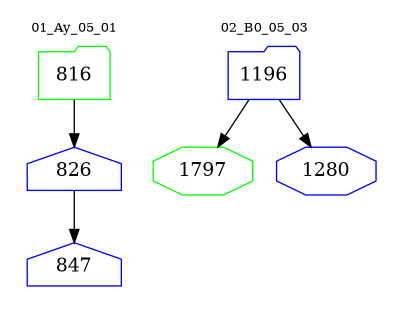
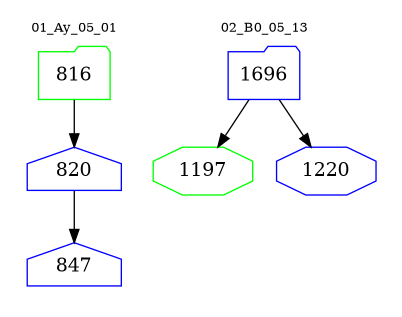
  digraph {
    node [color=blue shape=house]
    edge [color=black]
-   n1 [label=826]
+   n1 [label=820]
    n2 [color=green label=816 shape=folder]
    n3 [label=847]
-   n4 [label=1196 shape=folder]
-   n5 [color=green label=1797 shape=octagon]
-   n6 [label=1280 shape=octagon]
+   n4 [label=1696 shape=folder]
+   n5 [color=green label=1197 shape=octagon]
+   n6 [label=1220 shape=octagon]
    subgraph cluster_1 {
      color=white
      fontsize=10
      label="01_Ay_05_01"
      n1
      n2
      n3
    }
    subgraph cluster_2 {
      color=white
      fontsize=10
-     label="02_B0_05_03"
+     label="02_B0_05_13"
      n4
      n5
      n6
    }
    n1 -> n3
    n2 -> n1
    n4 -> n5
    n4 -> n6
  }
